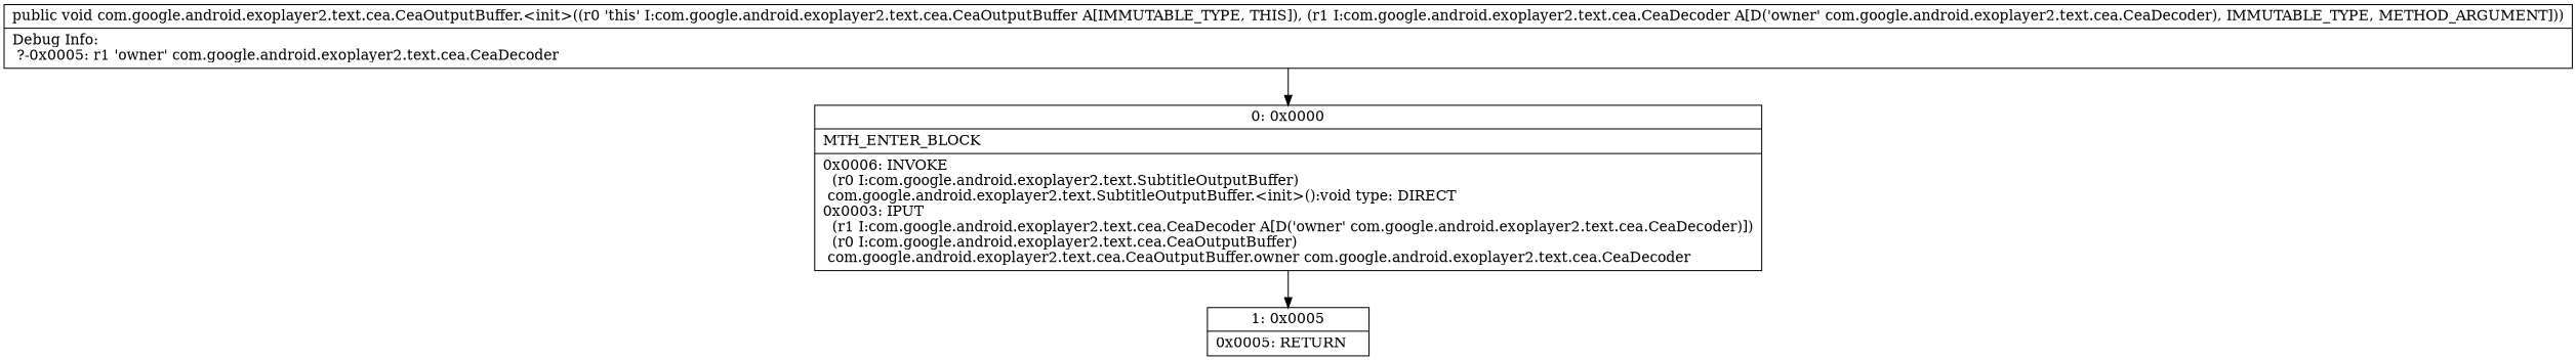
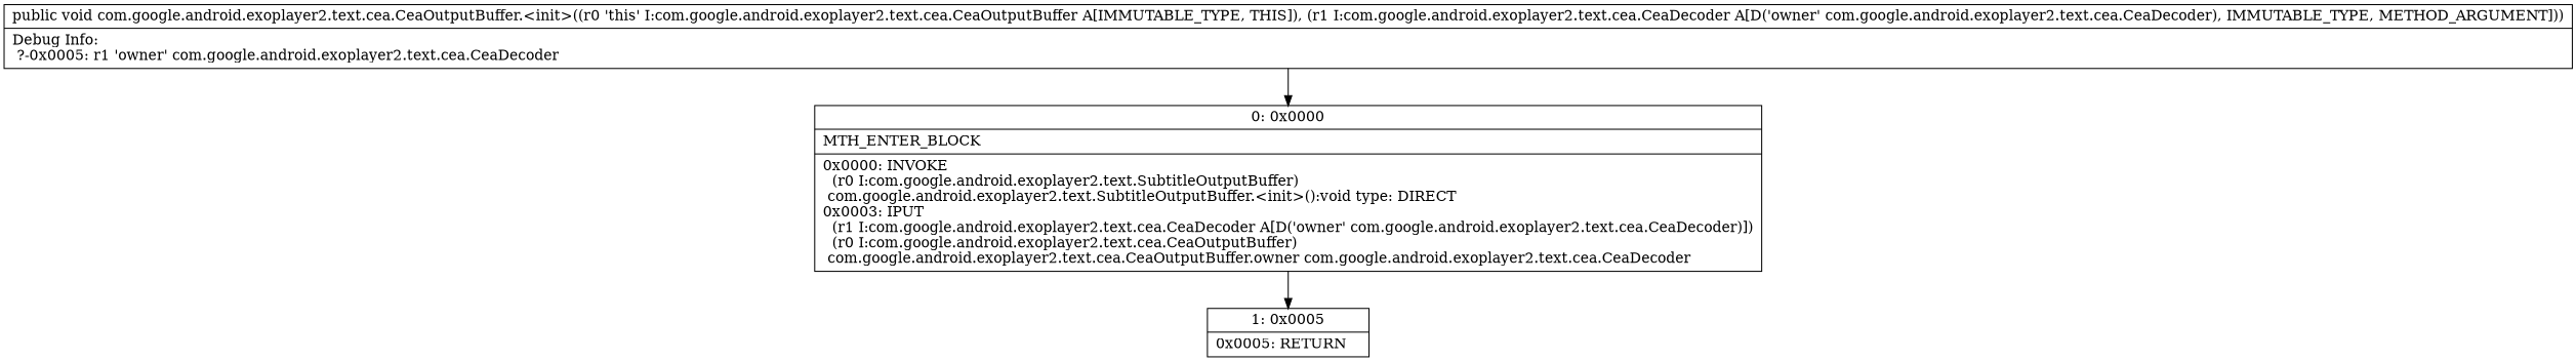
  digraph {
    node [shape=record]
-   n1 [label="{0\:\ 0x0000|MTH_ENTER_BLOCK\l|0x0006: INVOKE  \l  (r0 I:com.google.android.exoplayer2.text.SubtitleOutputBuffer)\l com.google.android.exoplayer2.text.SubtitleOutputBuffer.\<init\>():void type: DIRECT \l0x0003: IPUT  \l  (r1 I:com.google.android.exoplayer2.text.cea.CeaDecoder A[D('owner' com.google.android.exoplayer2.text.cea.CeaDecoder)])\l  (r0 I:com.google.android.exoplayer2.text.cea.CeaOutputBuffer)\l com.google.android.exoplayer2.text.cea.CeaOutputBuffer.owner com.google.android.exoplayer2.text.cea.CeaDecoder \l}"]
+   n1 [label="{0\:\ 0x0000|MTH_ENTER_BLOCK\l|0x0000: INVOKE  \l  (r0 I:com.google.android.exoplayer2.text.SubtitleOutputBuffer)\l com.google.android.exoplayer2.text.SubtitleOutputBuffer.\<init\>():void type: DIRECT \l0x0003: IPUT  \l  (r1 I:com.google.android.exoplayer2.text.cea.CeaDecoder A[D('owner' com.google.android.exoplayer2.text.cea.CeaDecoder)])\l  (r0 I:com.google.android.exoplayer2.text.cea.CeaOutputBuffer)\l com.google.android.exoplayer2.text.cea.CeaOutputBuffer.owner com.google.android.exoplayer2.text.cea.CeaDecoder \l}"]
    n2 [label="{1\:\ 0x0005|0x0005: RETURN   \l}"]
    n3 [label="{public void com.google.android.exoplayer2.text.cea.CeaOutputBuffer.\<init\>((r0 'this' I:com.google.android.exoplayer2.text.cea.CeaOutputBuffer A[IMMUTABLE_TYPE, THIS]), (r1 I:com.google.android.exoplayer2.text.cea.CeaDecoder A[D('owner' com.google.android.exoplayer2.text.cea.CeaDecoder), IMMUTABLE_TYPE, METHOD_ARGUMENT]))  | Debug Info:\l  ?\-0x0005: r1 'owner' com.google.android.exoplayer2.text.cea.CeaDecoder\l}"]
    n1 -> n2
    n3 -> n1
  }
